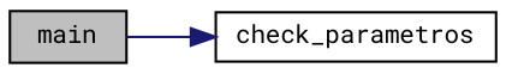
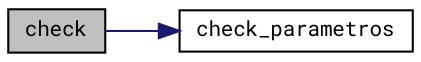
  digraph {
    rankdir=LR
    fontname="Roboto Mono"
    node [color=black fontname="Roboto Mono" fontsize=10 shape=record style=filled]
-   n1 [fillcolor=grey75 fontcolor=black height=0.2 label=main width=0.4]
+   n1 [fillcolor=grey75 fontcolor=black height=0.2 label=check width=0.4]
    n2 [fillcolor=white height=0.2 label=check_parametros width=0.4]
    n1 -> n2 [color=midnightblue fontname="Roboto Mono" fontsize=10 labelfontname=Helvetica labelfontsize=10 style=solid]
  }
